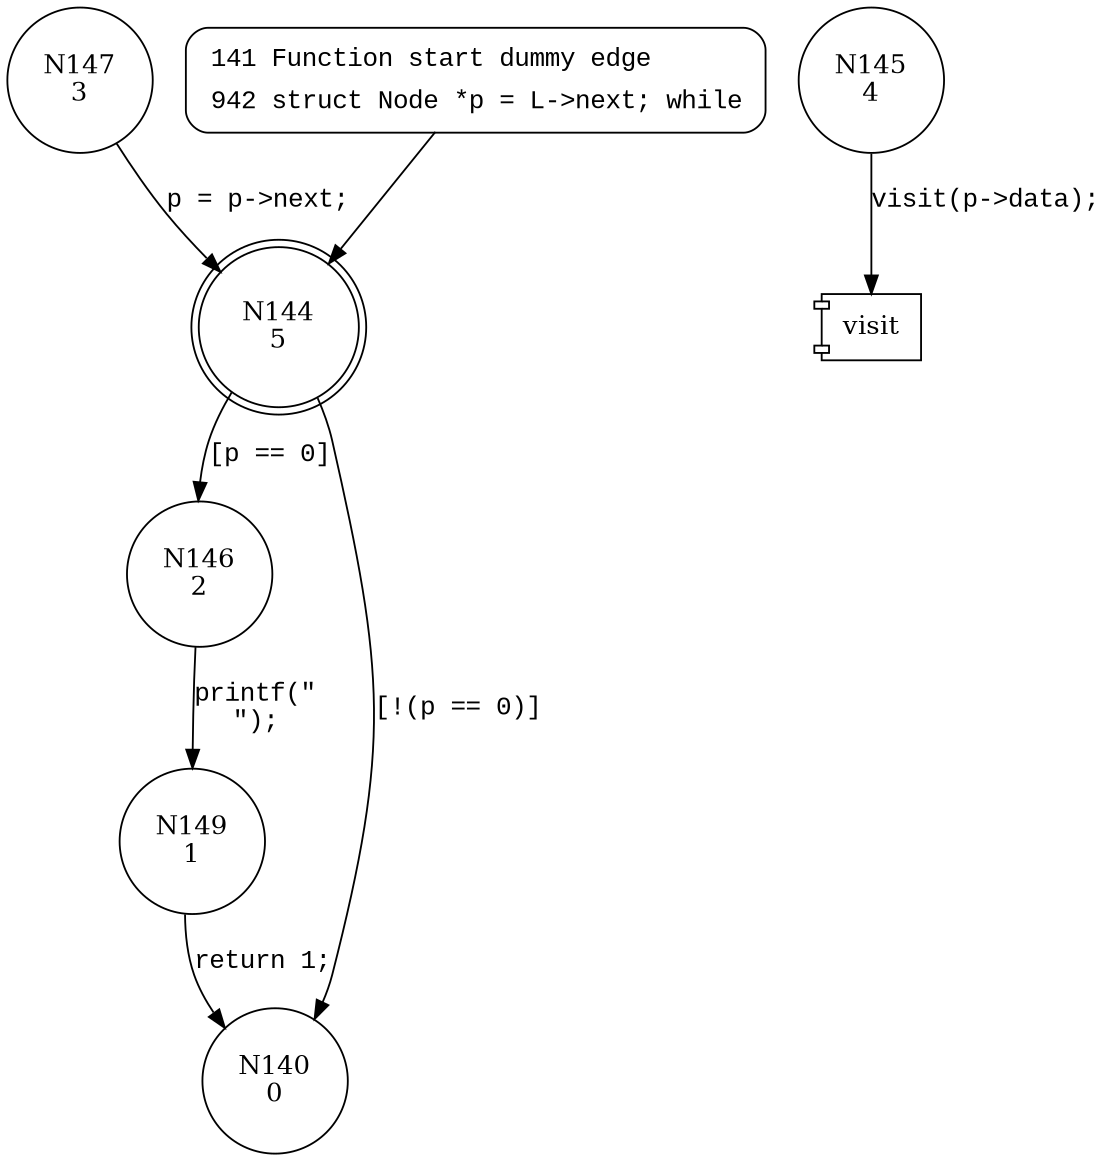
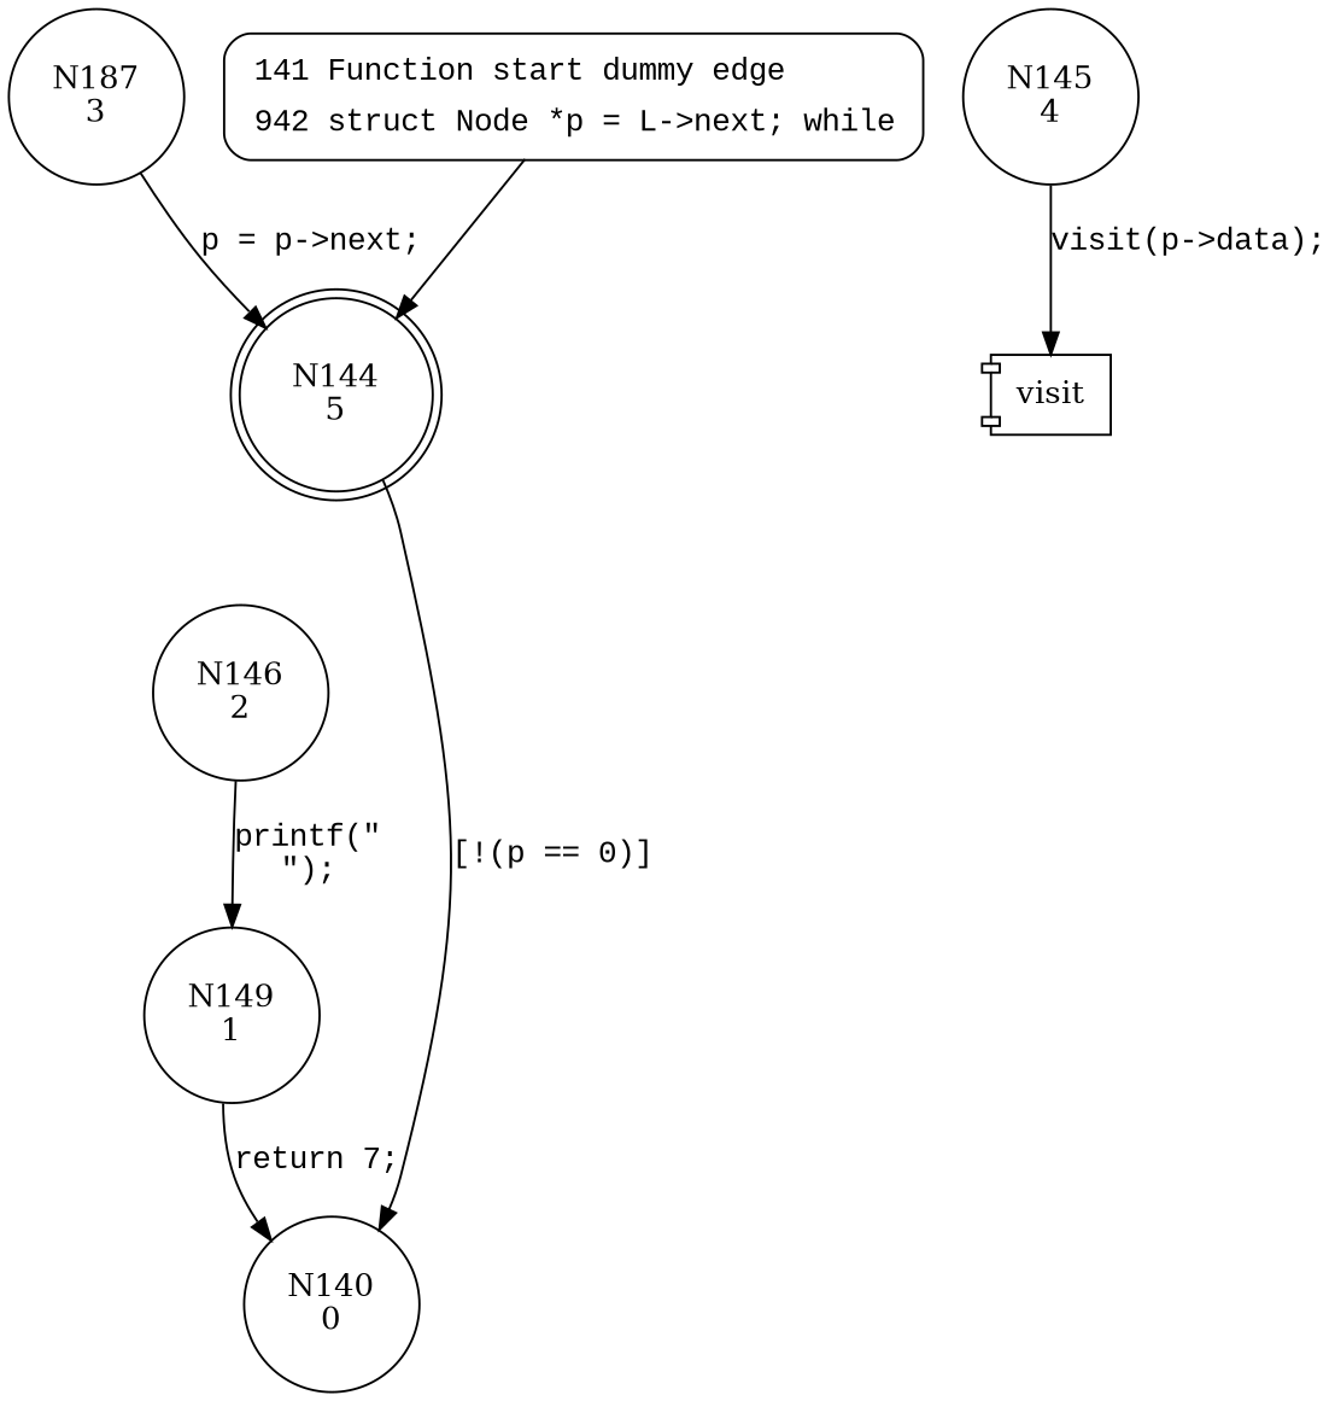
  digraph {
    node [shape=circle]
    edge [fontname="Courier New"]
    n1 [label="N144\n5" shape=doublecircle]
    n2 [label="N146\n2"]
    n3 [label="N140\n0"]
    n4 [label="N149\n1"]
    n5 [label="N145\n4"]
    n6 [label=visit shape=component]
-   n7 [label="N147\n3"]
+   n7 [label="N187\n3"]
    n8 [fillcolor=white fontname="Courier New" label=<<table border="0" cellborder="0" cellpadding="3" bgcolor="white"><tr><td align="right">141</td><td align="left">Function start dummy edge</td></tr><tr><td align="right">942</td><td align="left">struct Node *p = L-&gt;next; while</td></tr></table>> penwidth=1 shape=Mrecord style="filled,bold"]
-   n1 -> n2 [label="[p == 0]"]
    n1 -> n3 [label="[!(p == 0)]"]
    n2 -> n4 [label="printf(\"\n\");"]
-   n4 -> n3 [label="return 1;"]
+   n4 -> n3 [label="return 7;"]
    n5 -> n6 [label="visit(p->data);"]
    n7 -> n1 [label="p = p->next; "]
    n8 -> n1 [fontname=""]
  }
